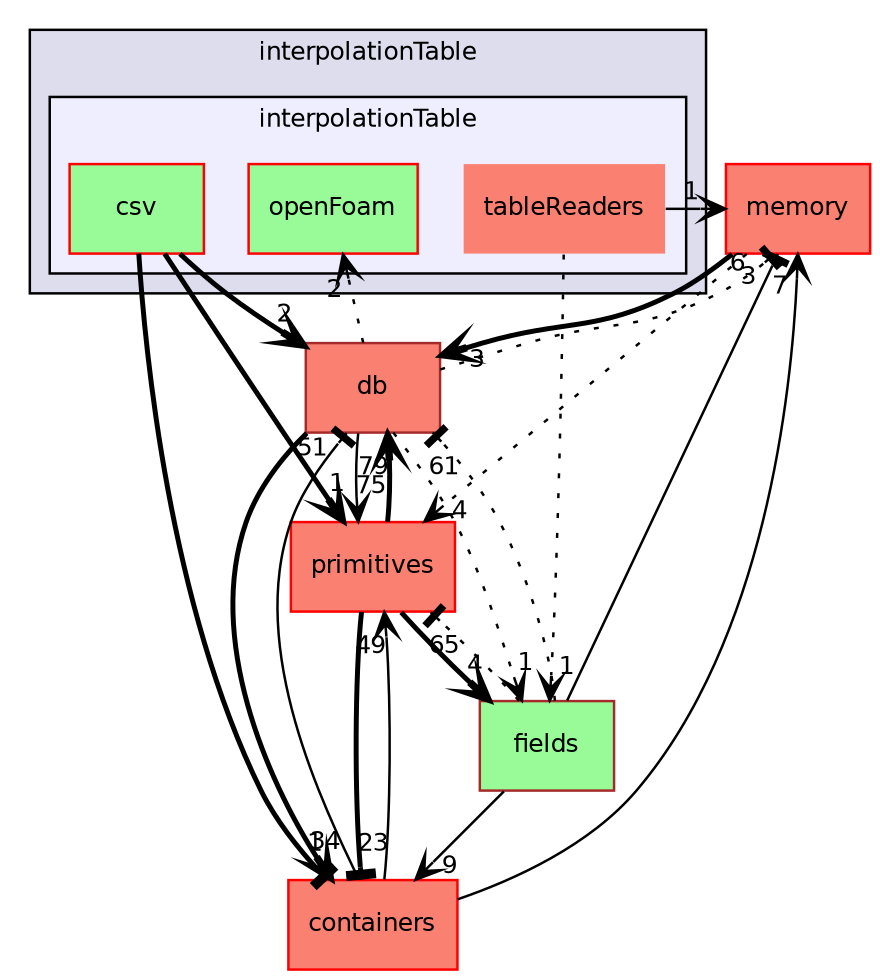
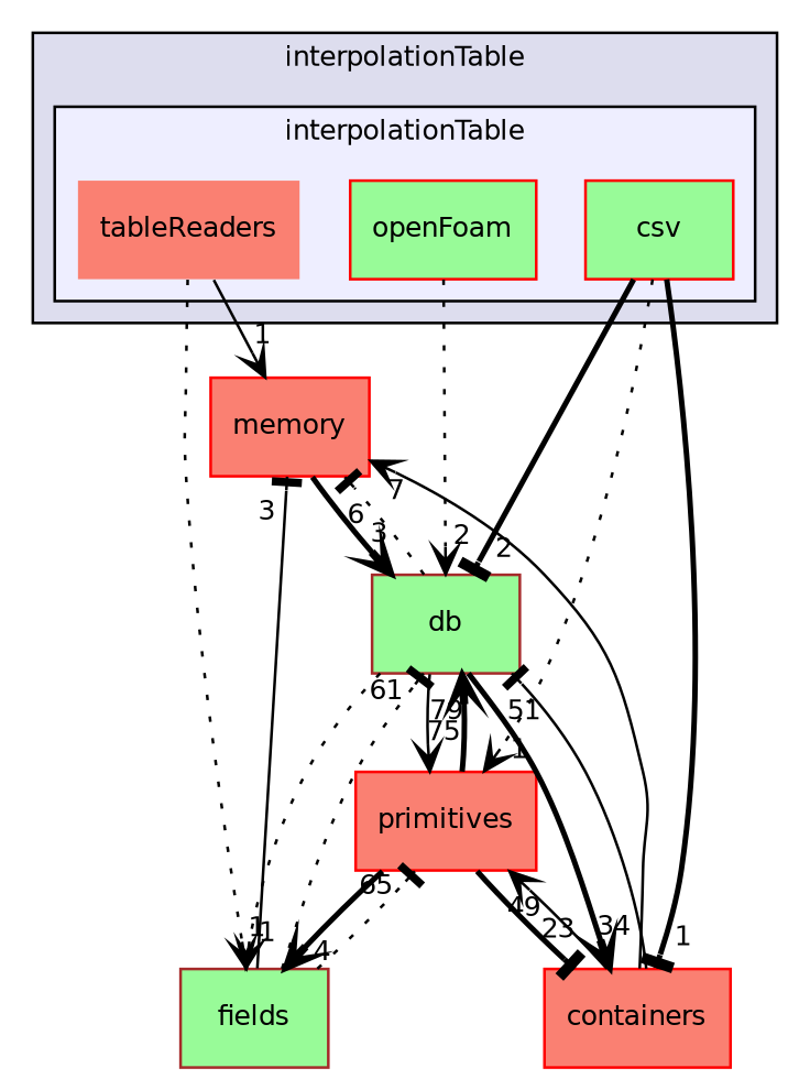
  digraph {
    compound=true
    node [color=red fillcolor=salmon fontname=Helvetica fontsize=10 shape=box style=filled]
    edge [arrowhead=vee headlabel=1 labeldistance=1.5 labelfontname=Helvetica labelfontsize=10 style=bold]
    n1 [label=tableReaders shape=plaintext]
    n2 [fillcolor=palegreen label=csv]
    n3 [fillcolor=palegreen label=openFoam]
    n4 [label=memory]
    n5 [color=brown fillcolor=palegreen label=fields]
    n6 [label=containers]
-   n7 [color=brown label=db]
+   n7 [color=brown fillcolor=palegreen label=db]
    n8 [label=primitives]
    subgraph cluster_1 {
      bgcolor="#ddddee"
      fontname=Helvetica
      fontsize=10
      label=interpolationTable
      pencolor=black
      subgraph cluster_2 {
        bgcolor="#eeeeff"
        fontname=Helvetica
        fontsize=10
        label=interpolationTable
        pencolor=black
        n1
        n2
        n3
      }
    }
    n1 -> n4 [style=solid]
    n1 -> n5 [style=dotted]
    n2 -> n6 [arrowhead=tee]
-   n2 -> n7 [headlabel=2]
-   n2 -> n8
-   n7 -> n3 [headlabel=2 style=dotted]
+   n2 -> n7 [arrowhead=tee headlabel=2]
+   n2 -> n8 [style=dotted]
+   n3 -> n7 [headlabel=2 style=dotted]
    n4 -> n7 [headlabel=3]
-   n4 -> n8 [headlabel=4 style=dotted]
    n5 -> n4 [arrowhead=tee headlabel=3 style=solid]
-   n5 -> n6 [headlabel=9 style=solid]
    n5 -> n7 [arrowhead=tee headlabel=61 style=dotted]
    n5 -> n8 [arrowhead=tee headlabel=65 style=dotted]
    n6 -> n4 [headlabel=7 style=solid]
    n6 -> n7 [arrowhead=tee headlabel=51 style=solid]
    n6 -> n8 [headlabel=49 style=solid]
    n7 -> n4 [arrowhead=tee headlabel=6 style=dotted]
    n7 -> n5 [style=dotted]
    n7 -> n6 [headlabel=34]
    n7 -> n8 [headlabel=75 style=solid]
    n8 -> n5 [headlabel=4]
    n8 -> n6 [arrowhead=tee headlabel=23]
    n8 -> n7 [headlabel=79]
  }
